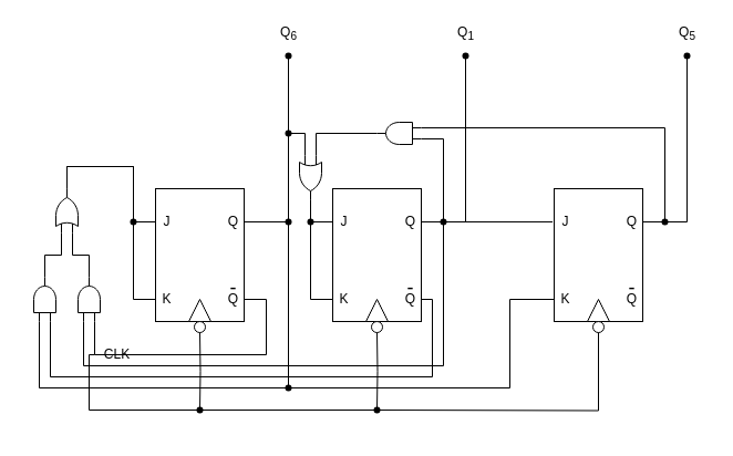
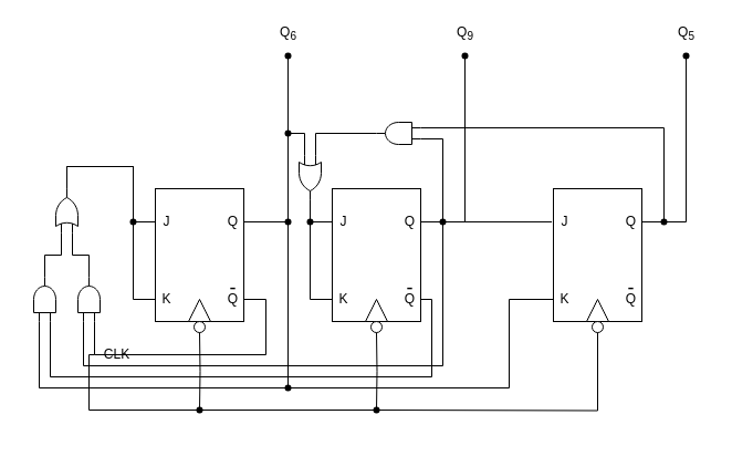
  <mxCell id="0" />
  <mxCell id="1" parent="0" />
  <mxCell id="2" value="" style="whiteSpace=wrap;html=1;" parent="1" vertex="1"><mxGeometry x="140" y="170" width="80" height="120" as="geometry" /></mxCell>
  <mxCell id="3" value="J" style="text;html=1;align=center;verticalAlign=middle;resizable=0;points=[];autosize=1;strokeColor=none;" parent="1" vertex="1"><mxGeometry x="140" y="190" width="20" height="20" as="geometry" /></mxCell>
  <mxCell id="4" value="K" style="text;html=1;align=center;verticalAlign=middle;resizable=0;points=[];autosize=1;strokeColor=none;" parent="1" vertex="1"><mxGeometry x="140" y="260" width="20" height="20" as="geometry" /></mxCell>
  <mxCell id="5" style="edgeStyle=orthogonalEdgeStyle;rounded=0;orthogonalLoop=1;jettySize=auto;html=1;entryX=0;entryY=0.25;entryDx=0;entryDy=0;entryPerimeter=0;endArrow=none;endFill=0;" edge="1" parent="1" source="9" target="52"><mxGeometry relative="1" as="geometry"><Array as="points"><mxPoint x="260" y="200" /><mxPoint x="260" y="350" /><mxPoint x="35" y="350" /></Array></mxGeometry></mxCell>
  <mxCell id="6" style="edgeStyle=orthogonalEdgeStyle;rounded=0;orthogonalLoop=1;jettySize=auto;html=1;endArrow=none;endFill=0;entryX=0.462;entryY=0.551;entryDx=0;entryDy=0;entryPerimeter=0;startArrow=none;" edge="1" parent="1" source="59" target="34"><mxGeometry relative="1" as="geometry"><mxPoint x="250" y="120" as="targetPoint" /><Array as="points" /></mxGeometry></mxCell>
  <mxCell id="7" style="edgeStyle=orthogonalEdgeStyle;rounded=0;orthogonalLoop=1;jettySize=auto;html=1;entryX=0;entryY=0.75;entryDx=0;entryDy=0;entryPerimeter=0;endArrow=none;endFill=0;startArrow=none;" edge="1" parent="1" source="67" target="66"><mxGeometry relative="1" as="geometry"><Array as="points"><mxPoint x="260" y="120" /><mxPoint x="275" y="120" /></Array></mxGeometry></mxCell>
  <mxCell id="8" style="edgeStyle=orthogonalEdgeStyle;rounded=0;orthogonalLoop=1;jettySize=auto;html=1;endArrow=none;endFill=0;" edge="1" parent="1" source="9" target="24"><mxGeometry relative="1" as="geometry"><Array as="points"><mxPoint x="260" y="200" /><mxPoint x="260" y="350" /><mxPoint x="460" y="350" /><mxPoint x="460" y="270" /></Array></mxGeometry></mxCell>
  <mxCell id="9" value="Q" style="text;html=1;align=center;verticalAlign=middle;resizable=0;points=[];autosize=1;strokeColor=none;" parent="1" vertex="1"><mxGeometry x="200" y="190" width="20" height="20" as="geometry" /></mxCell>
  <mxCell id="10" style="edgeStyle=orthogonalEdgeStyle;rounded=0;orthogonalLoop=1;jettySize=auto;html=1;entryX=0;entryY=0.75;entryDx=0;entryDy=0;entryPerimeter=0;endArrow=none;endFill=0;" edge="1" parent="1" source="11" target="57"><mxGeometry relative="1" as="geometry"><Array as="points"><mxPoint x="240" y="270" /><mxPoint x="240" y="320" /><mxPoint x="85" y="320" /></Array></mxGeometry></mxCell>
  <mxCell id="11" value="Q" style="text;html=1;align=center;verticalAlign=middle;resizable=0;points=[];autosize=1;strokeColor=none;" parent="1" vertex="1"><mxGeometry x="200" y="260" width="20" height="20" as="geometry" /></mxCell>
  <mxCell id="12" value="" style="triangle;whiteSpace=wrap;html=1;direction=north;" parent="1" vertex="1"><mxGeometry x="170" y="270" width="20" height="20" as="geometry" /></mxCell>
  <mxCell id="13" value="" style="whiteSpace=wrap;html=1;" parent="1" vertex="1"><mxGeometry x="300" y="170" width="80" height="120" as="geometry" /></mxCell>
  <mxCell id="14" style="edgeStyle=orthogonalEdgeStyle;rounded=0;orthogonalLoop=1;jettySize=auto;html=1;endArrow=none;endFill=0;" edge="1" parent="1" source="15" target="66"><mxGeometry relative="1" as="geometry" /></mxCell>
  <mxCell id="15" value="J" style="text;html=1;align=center;verticalAlign=middle;resizable=0;points=[];autosize=1;strokeColor=none;" parent="1" vertex="1"><mxGeometry x="300" y="190" width="20" height="20" as="geometry" /></mxCell>
  <mxCell id="16" style="edgeStyle=orthogonalEdgeStyle;rounded=0;orthogonalLoop=1;jettySize=auto;html=1;entryX=1;entryY=0.5;entryDx=0;entryDy=0;entryPerimeter=0;endArrow=none;endFill=0;" edge="1" parent="1" source="17" target="66"><mxGeometry relative="1" as="geometry" /></mxCell>
  <mxCell id="17" value="K" style="text;html=1;align=center;verticalAlign=middle;resizable=0;points=[];autosize=1;strokeColor=none;" parent="1" vertex="1"><mxGeometry x="300" y="260" width="20" height="20" as="geometry" /></mxCell>
  <mxCell id="18" style="edgeStyle=orthogonalEdgeStyle;rounded=0;orthogonalLoop=1;jettySize=auto;html=1;entryX=0;entryY=0.25;entryDx=0;entryDy=0;entryPerimeter=0;endArrow=none;endFill=0;" edge="1" parent="1" source="20" target="57"><mxGeometry relative="1" as="geometry"><Array as="points"><mxPoint x="400" y="200" /><mxPoint x="400" y="330" /><mxPoint x="75" y="330" /></Array></mxGeometry></mxCell>
  <mxCell id="19" style="edgeStyle=orthogonalEdgeStyle;rounded=0;orthogonalLoop=1;jettySize=auto;html=1;entryX=0;entryY=0.25;entryDx=0;entryDy=0;entryPerimeter=0;endArrow=none;endFill=0;" edge="1" parent="1" source="20" target="62"><mxGeometry relative="1" as="geometry"><Array as="points"><mxPoint x="400" y="200" /><mxPoint x="400" y="125" /></Array></mxGeometry></mxCell>
  <mxCell id="20" value="Q" style="text;html=1;align=center;verticalAlign=middle;resizable=0;points=[];autosize=1;strokeColor=none;" parent="1" vertex="1"><mxGeometry x="360" y="190" width="20" height="20" as="geometry" /></mxCell>
  <mxCell id="21" value="" style="triangle;whiteSpace=wrap;html=1;direction=north;" parent="1" vertex="1"><mxGeometry x="330" y="270" width="20" height="20" as="geometry" /></mxCell>
  <mxCell id="22" value="" style="whiteSpace=wrap;html=1;" parent="1" vertex="1"><mxGeometry x="500" y="170" width="80" height="120" as="geometry" /></mxCell>
  <mxCell id="23" value="J" style="text;html=1;align=center;verticalAlign=middle;resizable=0;points=[];autosize=1;strokeColor=none;" parent="1" vertex="1"><mxGeometry x="500" y="190" width="20" height="20" as="geometry" /></mxCell>
  <mxCell id="24" value="K" style="text;html=1;align=center;verticalAlign=middle;resizable=0;points=[];autosize=1;strokeColor=none;" parent="1" vertex="1"><mxGeometry x="500" y="260" width="20" height="20" as="geometry" /></mxCell>
  <mxCell id="25" style="edgeStyle=orthogonalEdgeStyle;rounded=0;orthogonalLoop=1;jettySize=auto;html=1;entryX=0;entryY=0.75;entryDx=0;entryDy=0;entryPerimeter=0;endArrow=none;endFill=0;" edge="1" parent="1" source="27" target="62"><mxGeometry relative="1" as="geometry"><Array as="points"><mxPoint x="600" y="200" /><mxPoint x="600" y="115" /></Array></mxGeometry></mxCell>
  <mxCell id="26" style="edgeStyle=orthogonalEdgeStyle;rounded=0;orthogonalLoop=1;jettySize=auto;html=1;entryX=0.472;entryY=0.603;entryDx=0;entryDy=0;entryPerimeter=0;endArrow=none;endFill=0;" edge="1" parent="1" source="27" target="36"><mxGeometry relative="1" as="geometry" /></mxCell>
  <mxCell id="27" value="Q" style="text;html=1;align=center;verticalAlign=middle;resizable=0;points=[];autosize=1;strokeColor=none;" parent="1" vertex="1"><mxGeometry x="560" y="190" width="20" height="20" as="geometry" /></mxCell>
  <mxCell id="28" value="" style="triangle;whiteSpace=wrap;html=1;direction=north;" parent="1" vertex="1"><mxGeometry x="530" y="270" width="20" height="20" as="geometry" /></mxCell>
  <mxCell id="29" style="edgeStyle=orthogonalEdgeStyle;rounded=0;orthogonalLoop=1;jettySize=auto;html=1;endArrow=none;endFill=0;" parent="1" source="30" edge="1"><mxGeometry relative="1" as="geometry"><Array as="points"><mxPoint x="80" y="370" /></Array><mxPoint x="340" y="370" as="targetPoint" /></mxGeometry></mxCell>
  <mxCell id="30" value="CLK" style="text;html=1;align=center;verticalAlign=middle;resizable=0;points=[];autosize=1;strokeColor=none;" parent="1" vertex="1"><mxGeometry x="85" y="310" width="40" height="20" as="geometry" /></mxCell>
  <mxCell id="31" value="Q&lt;sub&gt;6&lt;/sub&gt;" style="text;html=1;align=center;verticalAlign=middle;resizable=0;points=[];autosize=1;strokeColor=none;" parent="1" vertex="1"><mxGeometry x="245" y="20" width="30" height="20" as="geometry" /></mxCell>
- <mxCell id="32" value="Q&lt;sub&gt;1&lt;/sub&gt;" style="text;html=1;align=center;verticalAlign=middle;resizable=0;points=[];autosize=1;strokeColor=none;" parent="1" vertex="1"><mxGeometry x="405" y="20" width="30" height="20" as="geometry" /></mxCell>
+ <mxCell id="32" value="Q&lt;sub&gt;9&lt;/sub&gt;" style="text;html=1;align=center;verticalAlign=middle;resizable=0;points=[];autosize=1;strokeColor=none;" parent="1" vertex="1"><mxGeometry x="405" y="20" width="30" height="20" as="geometry" /></mxCell>
  <mxCell id="33" value="Q&lt;sub&gt;5&lt;/sub&gt;" style="text;html=1;align=center;verticalAlign=middle;resizable=0;points=[];autosize=1;strokeColor=none;" parent="1" vertex="1"><mxGeometry x="605" y="20" width="30" height="20" as="geometry" /></mxCell>
  <mxCell id="34" value="" style="shape=waypoint;sketch=0;size=6;pointerEvents=1;points=[];fillColor=none;resizable=0;rotatable=0;perimeter=centerPerimeter;snapToPoint=1;" parent="1" vertex="1"><mxGeometry x="240" y="30" width="40" height="40" as="geometry" /></mxCell>
  <mxCell id="35" value="" style="shape=waypoint;sketch=0;size=6;pointerEvents=1;points=[];fillColor=none;resizable=0;rotatable=0;perimeter=centerPerimeter;snapToPoint=1;" parent="1" vertex="1"><mxGeometry x="400" y="30" width="40" height="40" as="geometry" /></mxCell>
  <mxCell id="36" value="" style="shape=waypoint;sketch=0;size=6;pointerEvents=1;points=[];fillColor=none;resizable=0;rotatable=0;perimeter=centerPerimeter;snapToPoint=1;" parent="1" vertex="1"><mxGeometry x="600" y="30" width="40" height="40" as="geometry" /></mxCell>
  <mxCell id="37" value="" style="ellipse;whiteSpace=wrap;html=1;direction=south;" parent="1" vertex="1"><mxGeometry x="175" y="290" width="10" height="10" as="geometry" /></mxCell>
  <mxCell id="38" value="" style="ellipse;whiteSpace=wrap;html=1;direction=south;" parent="1" vertex="1"><mxGeometry x="335" y="290" width="10" height="10" as="geometry" /></mxCell>
  <mxCell id="39" value="" style="ellipse;whiteSpace=wrap;html=1;direction=south;" parent="1" vertex="1"><mxGeometry x="535" y="290" width="10" height="10" as="geometry" /></mxCell>
  <mxCell id="40" value="&lt;font style=&quot;font-size: 18px&quot;&gt;-&lt;/font&gt;" style="text;html=1;align=center;verticalAlign=middle;resizable=0;points=[];autosize=1;strokeColor=none;" parent="1" vertex="1"><mxGeometry x="200" y="250" width="20" height="20" as="geometry" /></mxCell>
  <mxCell id="41" style="edgeStyle=orthogonalEdgeStyle;rounded=0;orthogonalLoop=1;jettySize=auto;html=1;endArrow=none;endFill=0;entryX=0;entryY=0.75;entryDx=0;entryDy=0;entryPerimeter=0;" edge="1" parent="1" source="42" target="52"><mxGeometry relative="1" as="geometry"><mxPoint x="150" y="350" as="targetPoint" /><Array as="points"><mxPoint x="390" y="270" /><mxPoint x="390" y="340" /><mxPoint x="45" y="340" /></Array></mxGeometry></mxCell>
  <mxCell id="42" value="Q" style="text;html=1;align=center;verticalAlign=middle;resizable=0;points=[];autosize=1;strokeColor=none;" parent="1" vertex="1"><mxGeometry x="360" y="260" width="20" height="20" as="geometry" /></mxCell>
  <mxCell id="43" value="&lt;font style=&quot;font-size: 18px&quot;&gt;-&lt;/font&gt;" style="text;html=1;align=center;verticalAlign=middle;resizable=0;points=[];autosize=1;strokeColor=none;" parent="1" vertex="1"><mxGeometry x="360" y="250" width="20" height="20" as="geometry" /></mxCell>
  <mxCell id="44" value="Q" style="text;html=1;align=center;verticalAlign=middle;resizable=0;points=[];autosize=1;strokeColor=none;" parent="1" vertex="1"><mxGeometry x="560" y="260" width="20" height="20" as="geometry" /></mxCell>
  <mxCell id="45" value="&lt;font style=&quot;font-size: 18px&quot;&gt;-&lt;/font&gt;" style="text;html=1;align=center;verticalAlign=middle;resizable=0;points=[];autosize=1;strokeColor=none;" parent="1" vertex="1"><mxGeometry x="560" y="250" width="20" height="20" as="geometry" /></mxCell>
  <mxCell id="46" style="edgeStyle=orthogonalEdgeStyle;rounded=0;orthogonalLoop=1;jettySize=auto;html=1;entryX=1;entryY=0.5;entryDx=0;entryDy=0;endArrow=none;endFill=0;" parent="1" target="39" edge="1"><mxGeometry relative="1" as="geometry"><mxPoint x="340" y="370" as="sourcePoint" /></mxGeometry></mxCell>
  <mxCell id="47" style="edgeStyle=orthogonalEdgeStyle;rounded=0;orthogonalLoop=1;jettySize=auto;html=1;entryX=1;entryY=0.5;entryDx=0;entryDy=0;endArrow=none;endFill=0;" parent="1" target="38" edge="1"><mxGeometry relative="1" as="geometry"><mxPoint x="340" y="370" as="sourcePoint" /></mxGeometry></mxCell>
  <mxCell id="48" style="edgeStyle=orthogonalEdgeStyle;rounded=0;orthogonalLoop=1;jettySize=auto;html=1;entryX=1;entryY=0.5;entryDx=0;entryDy=0;endArrow=none;endFill=0;" parent="1" target="37" edge="1"><mxGeometry relative="1" as="geometry"><mxPoint x="180" y="370" as="sourcePoint" /></mxGeometry></mxCell>
  <mxCell id="49" value="" style="shape=waypoint;sketch=0;size=6;pointerEvents=1;points=[];fillColor=none;resizable=0;rotatable=0;perimeter=centerPerimeter;snapToPoint=1;" parent="1" vertex="1"><mxGeometry x="160" y="350" width="40" height="40" as="geometry" /></mxCell>
  <mxCell id="50" value="" style="shape=waypoint;sketch=0;size=6;pointerEvents=1;points=[];fillColor=none;resizable=0;rotatable=0;perimeter=centerPerimeter;snapToPoint=1;" parent="1" vertex="1"><mxGeometry x="320" y="350" width="40" height="40" as="geometry" /></mxCell>
  <mxCell id="51" style="edgeStyle=orthogonalEdgeStyle;rounded=0;orthogonalLoop=1;jettySize=auto;html=1;entryX=0;entryY=0.25;entryDx=0;entryDy=0;entryPerimeter=0;endArrow=none;endFill=0;" edge="1" parent="1" source="52" target="55"><mxGeometry relative="1" as="geometry" /></mxCell>
  <mxCell id="52" value="" style="verticalLabelPosition=bottom;shadow=0;dashed=0;align=center;html=1;verticalAlign=top;shape=mxgraph.electrical.logic_gates.logic_gate;operation=and;rotation=-90;" vertex="1" parent="1"><mxGeometry y="260" width="40" height="20" as="geometry" x="20" /></mxCell>
  <mxCell id="53" style="edgeStyle=orthogonalEdgeStyle;rounded=0;orthogonalLoop=1;jettySize=auto;html=1;entryX=0;entryY=0.5;entryDx=0;entryDy=0;entryPerimeter=0;endArrow=none;endFill=0;" edge="1" parent="1" source="55" target="3"><mxGeometry relative="1" as="geometry"><Array as="points"><mxPoint x="60" y="150" /><mxPoint x="120" y="150" /><mxPoint x="120" y="200" /></Array></mxGeometry></mxCell>
  <mxCell id="54" style="edgeStyle=orthogonalEdgeStyle;rounded=0;orthogonalLoop=1;jettySize=auto;html=1;endArrow=none;endFill=0;" edge="1" parent="1" source="55"><mxGeometry relative="1" as="geometry"><Array as="points"><mxPoint x="60" y="150" /><mxPoint x="120" y="150" /><mxPoint x="120" y="270" /></Array><mxPoint x="140" y="270" as="targetPoint" /></mxGeometry></mxCell>
  <mxCell id="55" value="" style="verticalLabelPosition=bottom;shadow=0;dashed=0;align=center;html=1;verticalAlign=top;shape=mxgraph.electrical.logic_gates.logic_gate;operation=or;direction=north;" vertex="1" parent="1"><mxGeometry x="50" y="170" width="20" height="40" as="geometry" /></mxCell>
  <mxCell id="56" style="edgeStyle=orthogonalEdgeStyle;rounded=0;orthogonalLoop=1;jettySize=auto;html=1;entryX=0;entryY=0.75;entryDx=0;entryDy=0;entryPerimeter=0;endArrow=none;endFill=0;" edge="1" parent="1" source="57" target="55"><mxGeometry relative="1" as="geometry" /></mxCell>
  <mxCell id="57" value="" style="verticalLabelPosition=bottom;shadow=0;dashed=0;align=center;html=1;verticalAlign=top;shape=mxgraph.electrical.logic_gates.logic_gate;operation=and;rotation=-90;" vertex="1" parent="1"><mxGeometry x="60" y="260" width="40" height="20" as="geometry" /></mxCell>
  <mxCell id="58" value="" style="shape=waypoint;sketch=0;size=6;pointerEvents=1;points=[];fillColor=none;resizable=0;rotatable=0;perimeter=centerPerimeter;snapToPoint=1;" vertex="1" parent="1"><mxGeometry x="100" y="180" width="40" height="40" as="geometry" /></mxCell>
  <mxCell id="59" value="" style="shape=waypoint;sketch=0;size=6;pointerEvents=1;points=[];fillColor=none;resizable=0;rotatable=0;perimeter=centerPerimeter;snapToPoint=1;" vertex="1" parent="1"><mxGeometry x="240" y="180" width="40" height="40" as="geometry" /></mxCell>
  <mxCell id="60" value="" style="edgeStyle=orthogonalEdgeStyle;rounded=0;orthogonalLoop=1;jettySize=auto;html=1;endArrow=none;endFill=0;entryDx=0;entryDy=0;entryPerimeter=0;" edge="1" parent="1" source="9" target="59"><mxGeometry relative="1" as="geometry"><mxPoint x="260" y="50" as="targetPoint" /><Array as="points"><mxPoint x="260" y="200" /></Array><mxPoint x="220" y="200" as="sourcePoint" /></mxGeometry></mxCell>
  <mxCell id="61" style="edgeStyle=orthogonalEdgeStyle;rounded=0;orthogonalLoop=1;jettySize=auto;html=1;exitX=1;exitY=0.5;exitDx=0;exitDy=0;exitPerimeter=0;entryX=0;entryY=0.25;entryDx=0;entryDy=0;entryPerimeter=0;endArrow=none;endFill=0;" edge="1" parent="1" source="62" target="66"><mxGeometry relative="1" as="geometry" /></mxCell>
  <mxCell id="62" value="" style="verticalLabelPosition=bottom;shadow=0;dashed=0;align=center;html=1;verticalAlign=top;shape=mxgraph.electrical.logic_gates.logic_gate;operation=and;rotation=-180;" vertex="1" parent="1"><mxGeometry x="340" y="110" width="40" height="20" as="geometry" /></mxCell>
  <mxCell id="63" style="edgeStyle=orthogonalEdgeStyle;rounded=0;orthogonalLoop=1;jettySize=auto;html=1;entryX=0.512;entryY=0.581;entryDx=0;entryDy=0;entryPerimeter=0;endArrow=none;endFill=0;" edge="1" parent="1" source="65" target="35"><mxGeometry relative="1" as="geometry"><Array as="points"><mxPoint x="420" y="200" /></Array></mxGeometry></mxCell>
  <mxCell id="64" style="edgeStyle=orthogonalEdgeStyle;rounded=0;orthogonalLoop=1;jettySize=auto;html=1;entryX=-0.071;entryY=0.499;entryDx=0;entryDy=0;entryPerimeter=0;endArrow=none;endFill=0;" edge="1" parent="1" source="65" target="23"><mxGeometry relative="1" as="geometry" /></mxCell>
  <mxCell id="65" value="" style="shape=waypoint;sketch=0;size=6;pointerEvents=1;points=[];fillColor=none;resizable=0;rotatable=0;perimeter=centerPerimeter;snapToPoint=1;" vertex="1" parent="1"><mxGeometry x="380" y="180" width="40" height="40" as="geometry" /></mxCell>
  <mxCell id="66" value="" style="verticalLabelPosition=bottom;shadow=0;dashed=0;align=center;html=1;verticalAlign=top;shape=mxgraph.electrical.logic_gates.logic_gate;operation=or;direction=north;rotation=-180;" vertex="1" parent="1"><mxGeometry x="270" y="140" width="20" height="40" as="geometry" /></mxCell>
  <mxCell id="67" value="" style="shape=waypoint;sketch=0;size=6;pointerEvents=1;points=[];fillColor=none;resizable=0;rotatable=0;perimeter=centerPerimeter;snapToPoint=1;" vertex="1" parent="1"><mxGeometry x="240" y="100" width="40" height="40" as="geometry" /></mxCell>
  <mxCell id="68" value="" style="edgeStyle=orthogonalEdgeStyle;rounded=0;orthogonalLoop=1;jettySize=auto;html=1;entryDx=0;entryDy=0;entryPerimeter=0;endArrow=none;endFill=0;" edge="1" parent="1" source="9" target="67"><mxGeometry relative="1" as="geometry"><Array as="points"><mxPoint x="260" y="200" /></Array><mxPoint x="220" y="200" as="sourcePoint" /><mxPoint x="275" y="140" as="targetPoint" /></mxGeometry></mxCell>
  <mxCell id="69" value="" style="shape=waypoint;sketch=0;size=6;pointerEvents=1;points=[];fillColor=none;resizable=0;rotatable=0;perimeter=centerPerimeter;snapToPoint=1;" vertex="1" parent="1"><mxGeometry x="260" y="180" width="40" height="40" as="geometry" /></mxCell>
  <mxCell id="70" value="" style="shape=waypoint;sketch=0;size=6;pointerEvents=1;points=[];fillColor=none;resizable=0;rotatable=0;perimeter=centerPerimeter;snapToPoint=1;" vertex="1" parent="1"><mxGeometry x="240" y="330" width="40" height="40" as="geometry" /></mxCell>
  <mxCell id="71" value="" style="shape=waypoint;sketch=0;size=6;pointerEvents=1;points=[];fillColor=none;resizable=0;rotatable=0;perimeter=centerPerimeter;snapToPoint=1;" vertex="1" parent="1"><mxGeometry x="580" y="180" width="40" height="40" as="geometry" /></mxCell>
